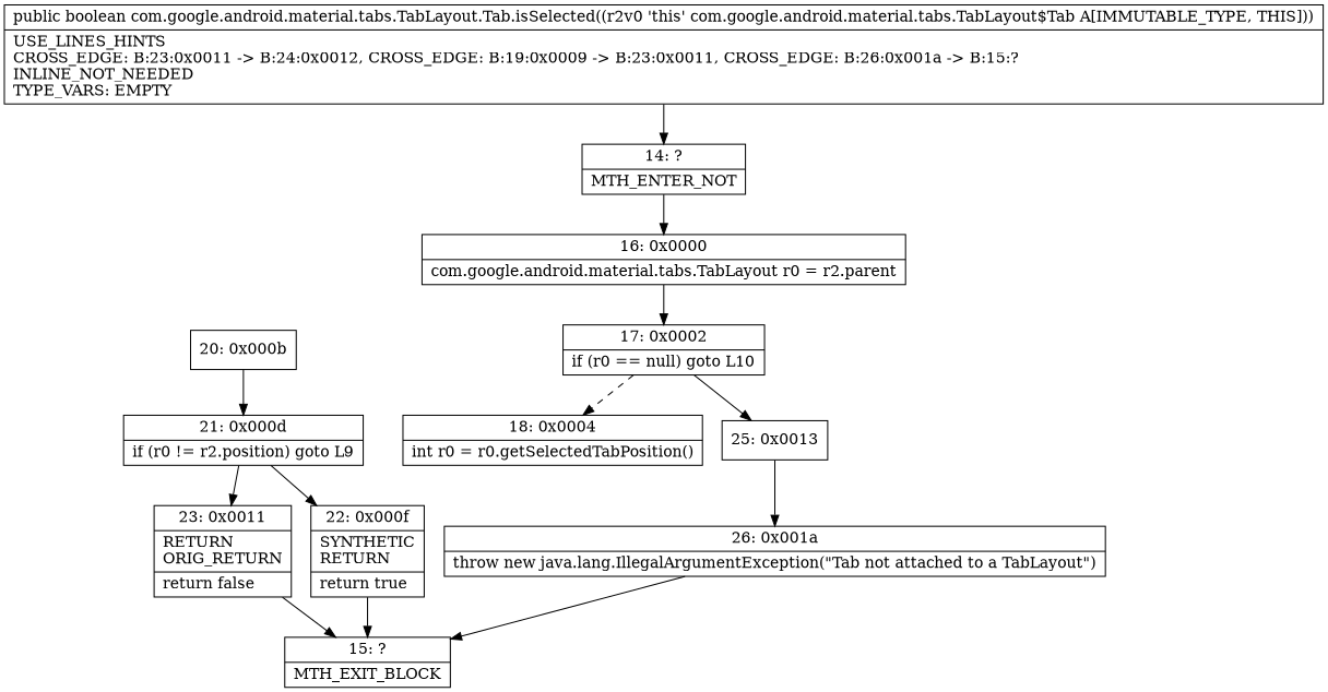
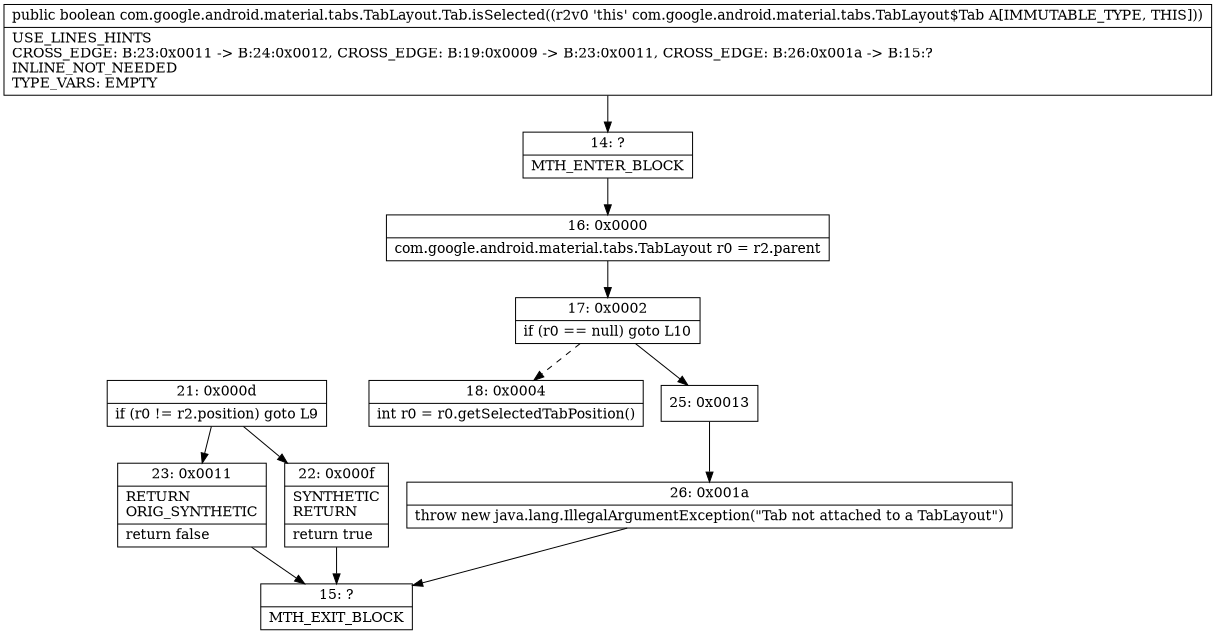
  digraph {
    node [shape=record]
-   n1 [label="{14\:\ ?|MTH_ENTER_NOT\l}"]
+   n1 [label="{14\:\ ?|MTH_ENTER_BLOCK\l}"]
    n2 [label="{16\:\ 0x0000|com.google.android.material.tabs.TabLayout r0 = r2.parent\l}"]
    n3 [label="{17\:\ 0x0002|if (r0 == null) goto L10\l}"]
    n4 [label="{18\:\ 0x0004|int r0 = r0.getSelectedTabPosition()\l}"]
    n5 [label="{25\:\ 0x0013}"]
    n6 [label="{26\:\ 0x001a|throw new java.lang.IllegalArgumentException(\"Tab not attached to a TabLayout\")\l}"]
-   n7 [label="{20\:\ 0x000b}"]
    n8 [label="{21\:\ 0x000d|if (r0 != r2.position) goto L9\l}"]
-   n9 [label="{23\:\ 0x0011|RETURN\lORIG_RETURN\l|return false\l}"]
+   n9 [label="{23\:\ 0x0011|RETURN\lORIG_SYNTHETIC\l|return false\l}"]
    n10 [label="{15\:\ ?|MTH_EXIT_BLOCK\l}"]
    n11 [label="{22\:\ 0x000f|SYNTHETIC\lRETURN\l|return true\l}"]
    n12 [label="{public boolean com.google.android.material.tabs.TabLayout.Tab.isSelected((r2v0 'this' com.google.android.material.tabs.TabLayout$Tab A[IMMUTABLE_TYPE, THIS]))  | USE_LINES_HINTS\lCROSS_EDGE: B:23:0x0011 \-\> B:24:0x0012, CROSS_EDGE: B:19:0x0009 \-\> B:23:0x0011, CROSS_EDGE: B:26:0x001a \-\> B:15:?\lINLINE_NOT_NEEDED\lTYPE_VARS: EMPTY\l}"]
    n1 -> n2
    n2 -> n3
    n3 -> n4 [style=dashed]
    n3 -> n5
    n5 -> n6
    n6 -> n10
-   n7 -> n8
    n8 -> n9
    n8 -> n11 [style=solid]
    n9 -> n10
    n11 -> n10
    n12 -> n1
  }
